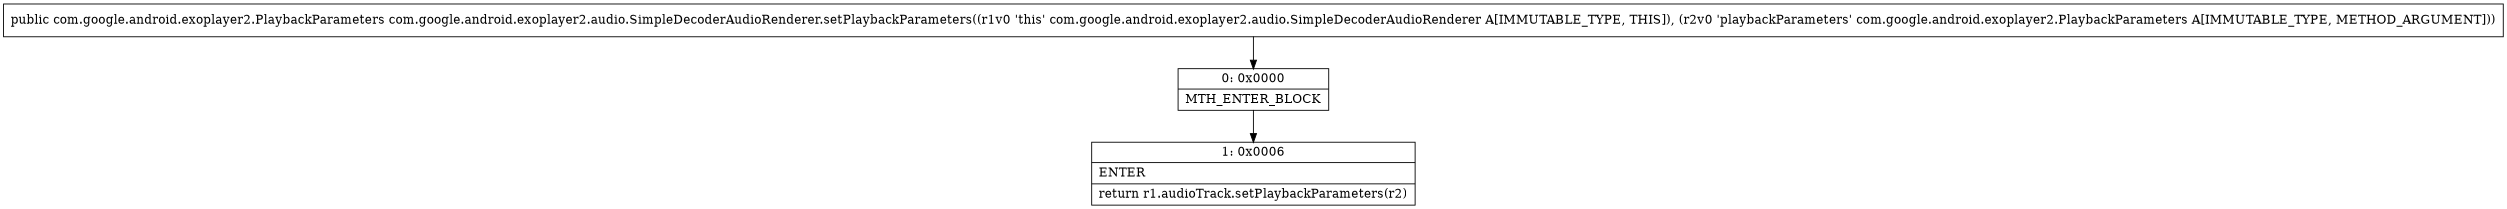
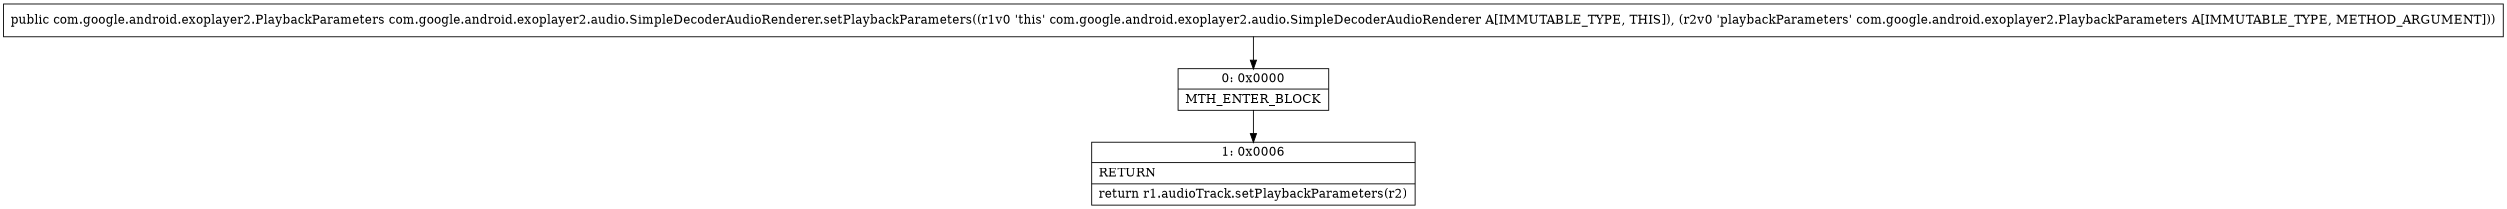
  digraph {
    node [shape=record]
    n1 [label="{0\:\ 0x0000|MTH_ENTER_BLOCK\l}"]
-   n2 [label="{1\:\ 0x0006|ENTER\l|return r1.audioTrack.setPlaybackParameters(r2)\l}"]
+   n2 [label="{1\:\ 0x0006|RETURN\l|return r1.audioTrack.setPlaybackParameters(r2)\l}"]
    n3 [label="{public com.google.android.exoplayer2.PlaybackParameters com.google.android.exoplayer2.audio.SimpleDecoderAudioRenderer.setPlaybackParameters((r1v0 'this' com.google.android.exoplayer2.audio.SimpleDecoderAudioRenderer A[IMMUTABLE_TYPE, THIS]), (r2v0 'playbackParameters' com.google.android.exoplayer2.PlaybackParameters A[IMMUTABLE_TYPE, METHOD_ARGUMENT])) }"]
    n1 -> n2
    n3 -> n1
  }
